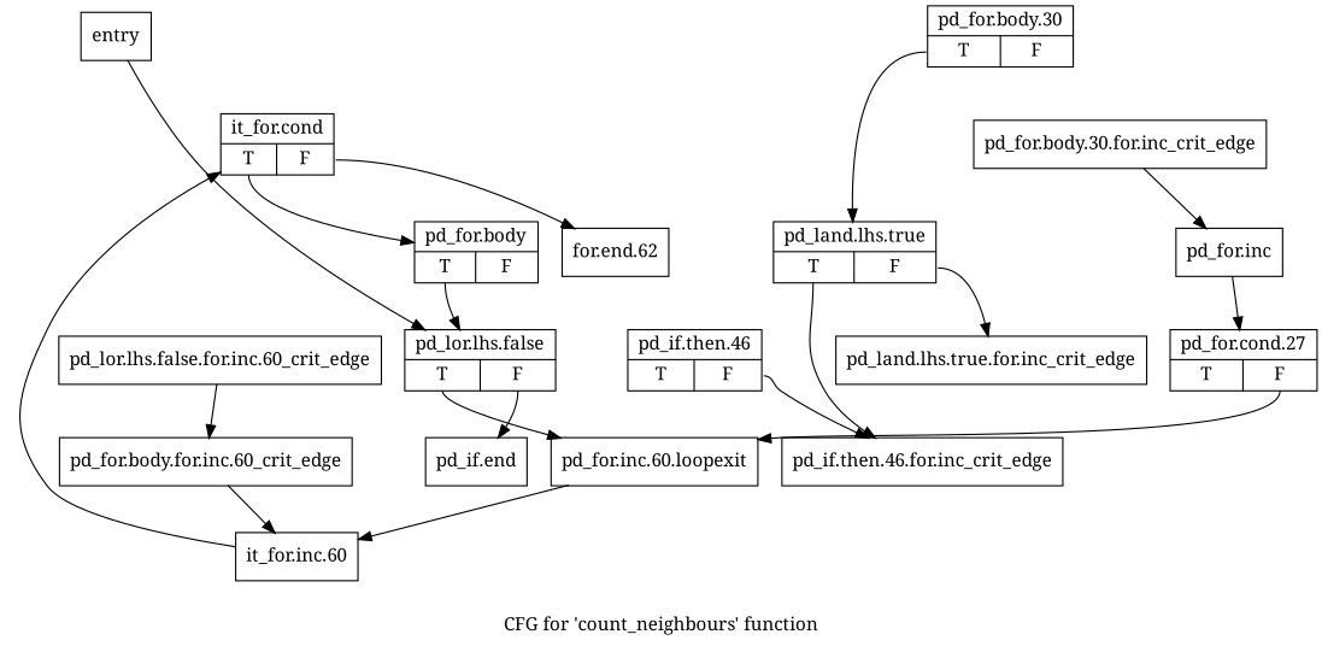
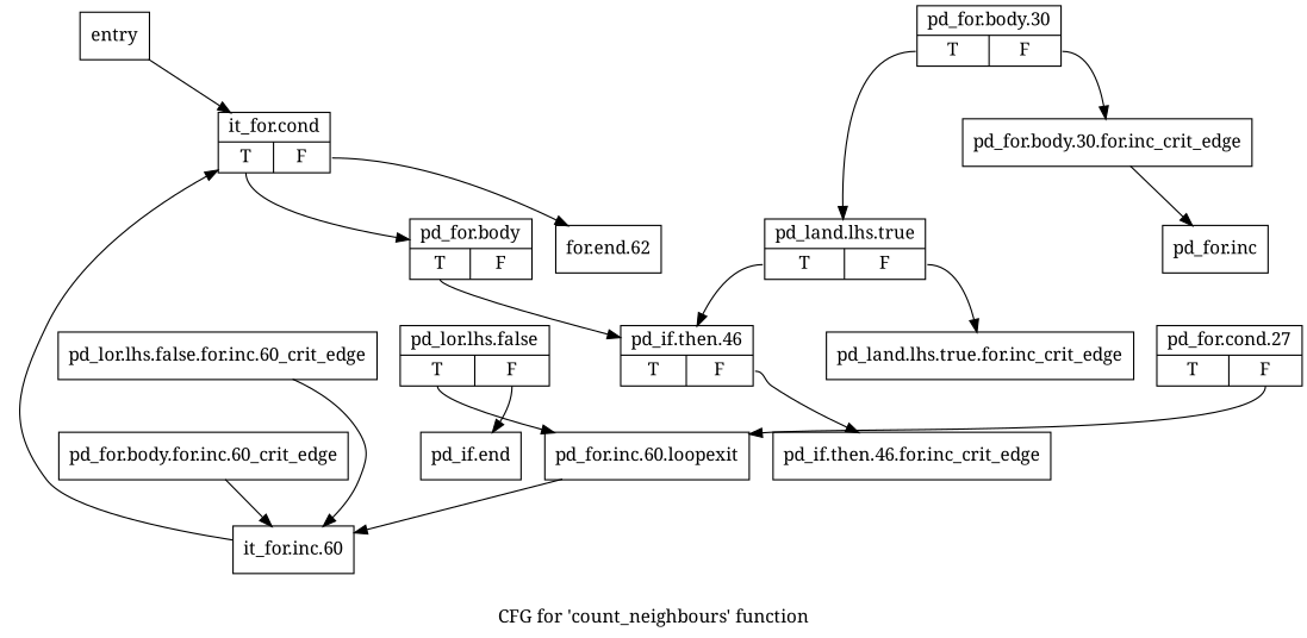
  digraph {
    fontname="Noto Serif"
    label="CFG for 'count_neighbours' function"
    node [fontname="Noto Serif" shape=record]
    edge [fontname="Noto Serif"]
    n1 [label="{entry}"]
    n2 [label="{it_for.cond|{<s0>T|<s1>F}}"]
    n3 [label="{pd_for.body|{<s0>T|<s1>F}}"]
    n4 [label="{for.end.62}"]
    n5 [label="{pd_lor.lhs.false|{<s0>T|<s1>F}}"]
    n6 [label="{pd_if.end}"]
    n7 [label="{pd_for.inc.60.loopexit}"]
    n8 [label="{pd_for.body.for.inc.60_crit_edge}"]
    n9 [label="{it_for.inc.60}"]
    n10 [label="{pd_lor.lhs.false.for.inc.60_crit_edge}"]
    n11 [label="{pd_for.cond.27|{<s0>T|<s1>F}}"]
    n12 [label="{pd_for.body.30|{<s0>T|<s1>F}}"]
    n13 [label="{pd_land.lhs.true|{<s0>T|<s1>F}}"]
    n14 [label="{pd_for.body.30.for.inc_crit_edge}"]
    n15 [label="{pd_if.then.46|{<s0>T|<s1>F}}"]
    n16 [label="{pd_land.lhs.true.for.inc_crit_edge}"]
    n17 [label="{pd_for.inc}"]
    n18 [label="{pd_if.then.46.for.inc_crit_edge}"]
-   n1 -> n5
+   n1 -> n2
    n2 -> n3 [tailport=s0]
    n2 -> n4 [tailport=s1]
-   n3 -> n5 [tailport=s0]
+   n3 -> n15 [tailport=s0]
    n5 -> n6 [tailport=s1]
    n5 -> n7 [tailport=s0]
    n7 -> n9
    n8 -> n9
    n9 -> n2
-   n10 -> n8
+   n10 -> n9
    n11 -> n7 [tailport=s1]
    n12 -> n13 [tailport=s0]
-   n13 -> n18 [tailport=s0]
+   n12 -> n14 [tailport=s1]
+   n13 -> n15 [tailport=s0]
    n13 -> n16 [tailport=s1]
    n14 -> n17
    n15 -> n18 [tailport=s1]
-   n17 -> n11
  }
